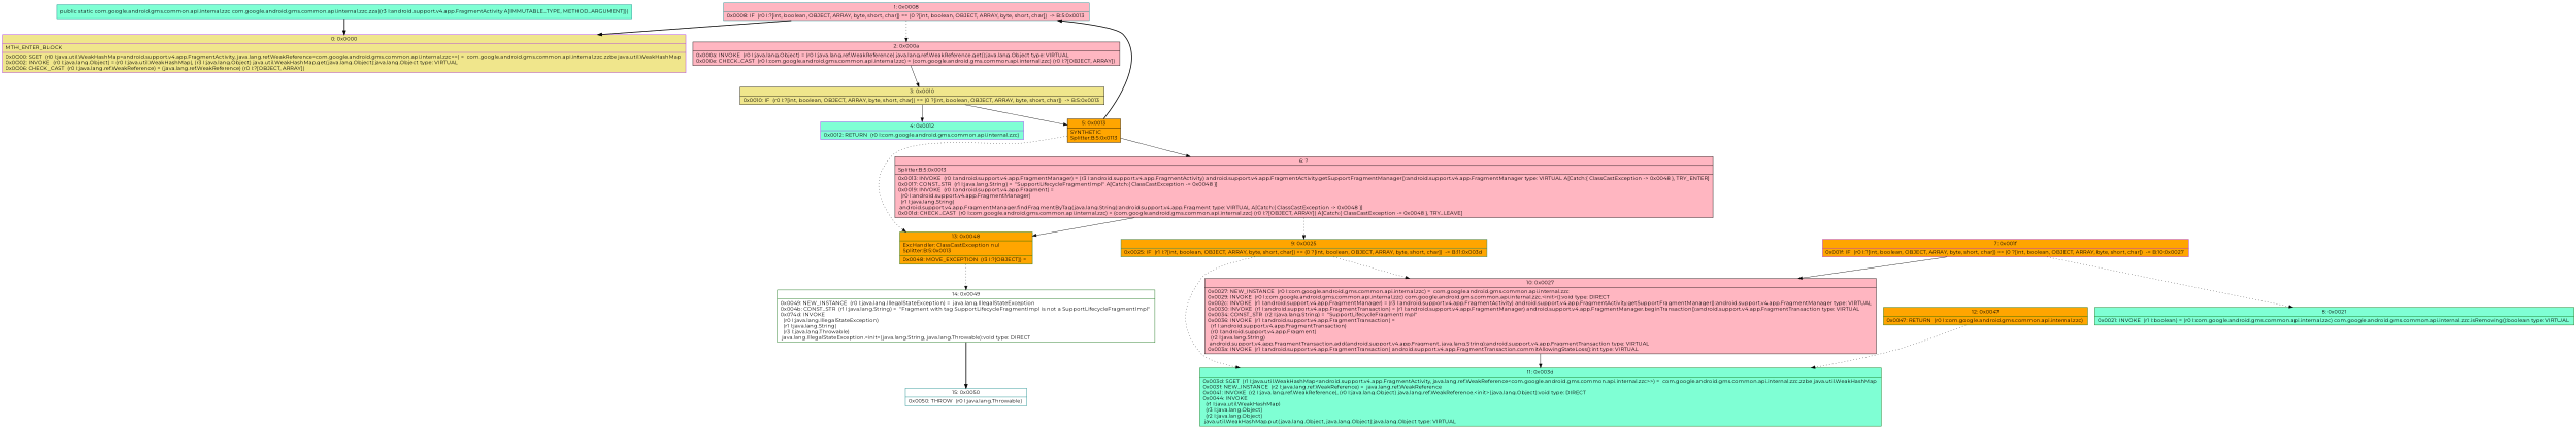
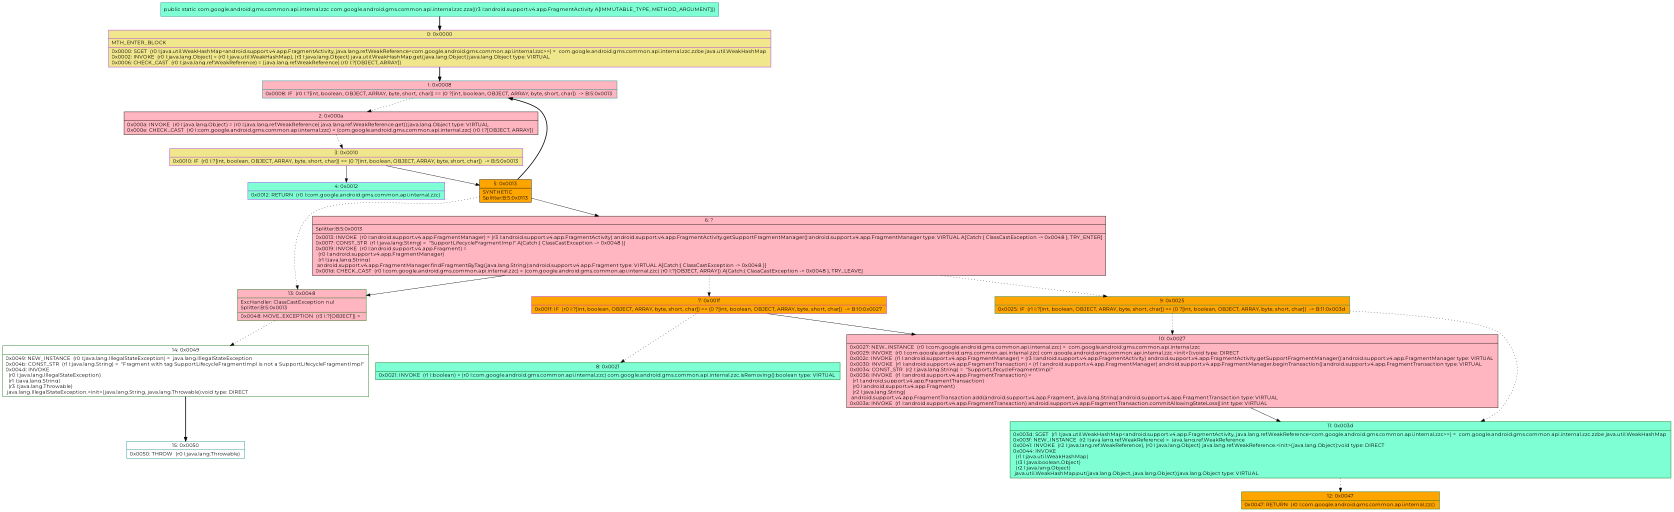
  digraph {
    fontname=Montserrat
    node [color=black fillcolor=lightpink fontname=Montserrat shape=record style=filled]
    edge [fontname=Montserrat style=dotted]
    n1 [color=purple fillcolor=khaki label="{0\:\ 0x0000|MTH_ENTER_BLOCK\l|0x0000: SGET  (r0 I:java.util.WeakHashMap\<android.support.v4.app.FragmentActivity, java.lang.ref.WeakReference\<com.google.android.gms.common.api.internal.zzc\>\>) =  com.google.android.gms.common.api.internal.zzc.zzbe java.util.WeakHashMap \l0x0002: INVOKE  (r0 I:java.lang.Object) = (r0 I:java.util.WeakHashMap), (r3 I:java.lang.Object) java.util.WeakHashMap.get(java.lang.Object):java.lang.Object type: VIRTUAL \l0x0006: CHECK_CAST  (r0 I:java.lang.ref.WeakReference) = (java.lang.ref.WeakReference) (r0 I:?[OBJECT, ARRAY]) \l}"]
    n2 [color=teal label="{1\:\ 0x0008|0x0008: IF  (r0 I:?[int, boolean, OBJECT, ARRAY, byte, short, char]) == (0 ?[int, boolean, OBJECT, ARRAY, byte, short, char])  \-\> B:5:0x0013 \l}"]
    n3 [label="{2\:\ 0x000a|0x000a: INVOKE  (r0 I:java.lang.Object) = (r0 I:java.lang.ref.WeakReference) java.lang.ref.WeakReference.get():java.lang.Object type: VIRTUAL \l0x000e: CHECK_CAST  (r0 I:com.google.android.gms.common.api.internal.zzc) = (com.google.android.gms.common.api.internal.zzc) (r0 I:?[OBJECT, ARRAY]) \l}"]
-   n4 [fillcolor=khaki label="{3\:\ 0x0010|0x0010: IF  (r0 I:?[int, boolean, OBJECT, ARRAY, byte, short, char]) == (0 ?[int, boolean, OBJECT, ARRAY, byte, short, char])  \-\> B:5:0x0013 \l}"]
+   n4 [color=purple fillcolor=khaki label="{3\:\ 0x0010|0x0010: IF  (r0 I:?[int, boolean, OBJECT, ARRAY, byte, short, char]) == (0 ?[int, boolean, OBJECT, ARRAY, byte, short, char])  \-\> B:5:0x0013 \l}"]
    n5 [fillcolor=orange label="{5\:\ 0x0013|SYNTHETIC\lSplitter:B:5:0x0113\l}"]
    n6 [label="{6\:\ ?|Splitter:B:5:0x0013\l|0x0013: INVOKE  (r0 I:android.support.v4.app.FragmentManager) = (r3 I:android.support.v4.app.FragmentActivity) android.support.v4.app.FragmentActivity.getSupportFragmentManager():android.support.v4.app.FragmentManager type: VIRTUAL A[Catch:\{ ClassCastException \-\> 0x0048 \}, TRY_ENTER]\l0x0017: CONST_STR  (r1 I:java.lang.String) =  \"SupportLifecycleFragmentImpl\" A[Catch:\{ ClassCastException \-\> 0x0048 \}]\l0x0019: INVOKE  (r0 I:android.support.v4.app.Fragment) = \l  (r0 I:android.support.v4.app.FragmentManager)\l  (r1 I:java.lang.String)\l android.support.v4.app.FragmentManager.findFragmentByTag(java.lang.String):android.support.v4.app.Fragment type: VIRTUAL A[Catch:\{ ClassCastException \-\> 0x0048 \}]\l0x001d: CHECK_CAST  (r0 I:com.google.android.gms.common.api.internal.zzc) = (com.google.android.gms.common.api.internal.zzc) (r0 I:?[OBJECT, ARRAY]) A[Catch:\{ ClassCastException \-\> 0x0048 \}, TRY_LEAVE]\l}"]
-   n7 [color=darkgreen fillcolor=orange label="{13\:\ 0x0048|ExcHandler: ClassCastException null\lSplitter:B:5:0x0013\l|0x0048: MOVE_EXCEPTION  (r3 I:?[OBJECT]) =  \l}"]
+   n7 [color=darkgreen label="{13\:\ 0x0048|ExcHandler: ClassCastException null\lSplitter:B:5:0x0013\l|0x0048: MOVE_EXCEPTION  (r3 I:?[OBJECT]) =  \l}"]
    n8 [color=purple fillcolor=aquamarine label="{4\:\ 0x0012|0x0012: RETURN  (r0 I:com.google.android.gms.common.api.internal.zzc) \l}"]
    n9 [color=purple fillcolor=orange label="{7\:\ 0x001f|0x001f: IF  (r0 I:?[int, boolean, OBJECT, ARRAY, byte, short, char]) == (0 ?[int, boolean, OBJECT, ARRAY, byte, short, char])  \-\> B:10:0x0027 \l}"]
    n10 [color=teal fillcolor=orange label="{9\:\ 0x0025|0x0025: IF  (r1 I:?[int, boolean, OBJECT, ARRAY, byte, short, char]) == (0 ?[int, boolean, OBJECT, ARRAY, byte, short, char])  \-\> B:11:0x003d \l}"]
-   n11 [color=darkgreen fillcolor=white label="{14\:\ 0x0049|0x0049: NEW_INSTANCE  (r0 I:java.lang.IllegalStateException) =  java.lang.IllegalStateException \l0x004b: CONST_STR  (r1 I:java.lang.String) =  \"Fragment with tag SupportLifecycleFragmentImpl is not a SupportLifecycleFragmentImpl\" \l0x074d: INVOKE  \l  (r0 I:java.lang.IllegalStateException)\l  (r1 I:java.lang.String)\l  (r3 I:java.lang.Throwable)\l java.lang.IllegalStateException.\<init\>(java.lang.String, java.lang.Throwable):void type: DIRECT \l}"]
+   n11 [color=darkgreen fillcolor=white label="{14\:\ 0x0049|0x0049: NEW_INSTANCE  (r0 I:java.lang.IllegalStateException) =  java.lang.IllegalStateException \l0x004b: CONST_STR  (r1 I:java.lang.String) =  \"Fragment with tag SupportLifecycleFragmentImpl is not a SupportLifecycleFragmentImpl\" \l0x004d: INVOKE  \l  (r0 I:java.lang.IllegalStateException)\l  (r1 I:java.lang.String)\l  (r3 I:java.lang.Throwable)\l java.lang.IllegalStateException.\<init\>(java.lang.String, java.lang.Throwable):void type: DIRECT \l}"]
    n12 [color=darkgreen fillcolor=aquamarine label="{8\:\ 0x0021|0x0021: INVOKE  (r1 I:boolean) = (r0 I:com.google.android.gms.common.api.internal.zzc) com.google.android.gms.common.api.internal.zzc.isRemoving():boolean type: VIRTUAL \l}"]
    n13 [label="{10\:\ 0x0027|0x0027: NEW_INSTANCE  (r0 I:com.google.android.gms.common.api.internal.zzc) =  com.google.android.gms.common.api.internal.zzc \l0x0029: INVOKE  (r0 I:com.google.android.gms.common.api.internal.zzc) com.google.android.gms.common.api.internal.zzc.\<init\>():void type: DIRECT \l0x002c: INVOKE  (r1 I:android.support.v4.app.FragmentManager) = (r3 I:android.support.v4.app.FragmentActivity) android.support.v4.app.FragmentActivity.getSupportFragmentManager():android.support.v4.app.FragmentManager type: VIRTUAL \l0x0030: INVOKE  (r1 I:android.support.v4.app.FragmentTransaction) = (r1 I:android.support.v4.app.FragmentManager) android.support.v4.app.FragmentManager.beginTransaction():android.support.v4.app.FragmentTransaction type: VIRTUAL \l0x0034: CONST_STR  (r2 I:java.lang.String) =  \"SupportLifecycleFragmentImpl\" \l0x0036: INVOKE  (r1 I:android.support.v4.app.FragmentTransaction) = \l  (r1 I:android.support.v4.app.FragmentTransaction)\l  (r0 I:android.support.v4.app.Fragment)\l  (r2 I:java.lang.String)\l android.support.v4.app.FragmentTransaction.add(android.support.v4.app.Fragment, java.lang.String):android.support.v4.app.FragmentTransaction type: VIRTUAL \l0x003a: INVOKE  (r1 I:android.support.v4.app.FragmentTransaction) android.support.v4.app.FragmentTransaction.commitAllowingStateLoss():int type: VIRTUAL \l}"]
-   n14 [color=darkgreen fillcolor=aquamarine label="{11\:\ 0x003d|0x003d: SGET  (r1 I:java.util.WeakHashMap\<android.support.v4.app.FragmentActivity, java.lang.ref.WeakReference\<com.google.android.gms.common.api.internal.zzc\>\>) =  com.google.android.gms.common.api.internal.zzc.zzbe java.util.WeakHashMap \l0x003f: NEW_INSTANCE  (r2 I:java.lang.ref.WeakReference) =  java.lang.ref.WeakReference \l0x0041: INVOKE  (r2 I:java.lang.ref.WeakReference), (r0 I:java.lang.Object) java.lang.ref.WeakReference.\<init\>(java.lang.Object):void type: DIRECT \l0x0044: INVOKE  \l  (r1 I:java.util.WeakHashMap)\l  (r3 I:java.lang.Object)\l  (r2 I:java.lang.Object)\l java.util.WeakHashMap.put(java.lang.Object, java.lang.Object):java.lang.Object type: VIRTUAL \l}"]
+   n14 [color=darkgreen fillcolor=aquamarine label="{11\:\ 0x003d|0x003d: SGET  (r1 I:java.util.WeakHashMap\<android.support.v4.app.FragmentActivity, java.lang.ref.WeakReference\<com.google.android.gms.common.api.internal.zzc\>\>) =  com.google.android.gms.common.api.internal.zzc.zzbe java.util.WeakHashMap \l0x003f: NEW_INSTANCE  (r2 I:java.lang.ref.WeakReference) =  java.lang.ref.WeakReference \l0x0041: INVOKE  (r2 I:java.lang.ref.WeakReference), (r0 I:java.lang.Object) java.lang.ref.WeakReference.\<init\>(java.lang.Object):void type: DIRECT \l0x0044: INVOKE  \l  (r1 I:java.util.WeakHashMap)\l  (r3 I:java.boolean.Object)\l  (r2 I:java.lang.Object)\l java.util.WeakHashMap.put(java.lang.Object, java.lang.Object):java.lang.Object type: VIRTUAL \l}"]
    n15 [color=darkgreen fillcolor=orange label="{12\:\ 0x0047|0x0047: RETURN  (r0 I:com.google.android.gms.common.api.internal.zzc) \l}"]
    n16 [color=teal fillcolor=white label="{15\:\ 0x0050|0x0050: THROW  (r0 I:java.lang.Throwable) \l}"]
    n17 [color=teal fillcolor=aquamarine label="{public static com.google.android.gms.common.api.internal.zzc com.google.android.gms.common.api.internal.zzc.zza((r3 I:android.support.v4.app.FragmentActivity A[IMMUTABLE_TYPE, METHOD_ARGUMENT])) }"]
-   n2 -> n1 [style=bold]
+   n1 -> n2 [style=bold]
    n2 -> n3
-   n3 -> n4 [style=solid]
+   n3 -> n4
    n4 -> n5 [style=solid]
    n4 -> n8 [style=solid]
    n5 -> n2 [style=bold]
    n5 -> n6 [style=solid]
    n5 -> n7
    n6 -> n7 [style=solid]
+   n6 -> n9
    n6 -> n10
    n7 -> n11
    n9 -> n12
    n9 -> n13 [style=solid]
    n10 -> n13
    n10 -> n14
    n11 -> n16 [style=bold]
    n13 -> n14 [style=solid]
-   n15 -> n14
+   n14 -> n15
    n17 -> n1 [style=bold]
  }
